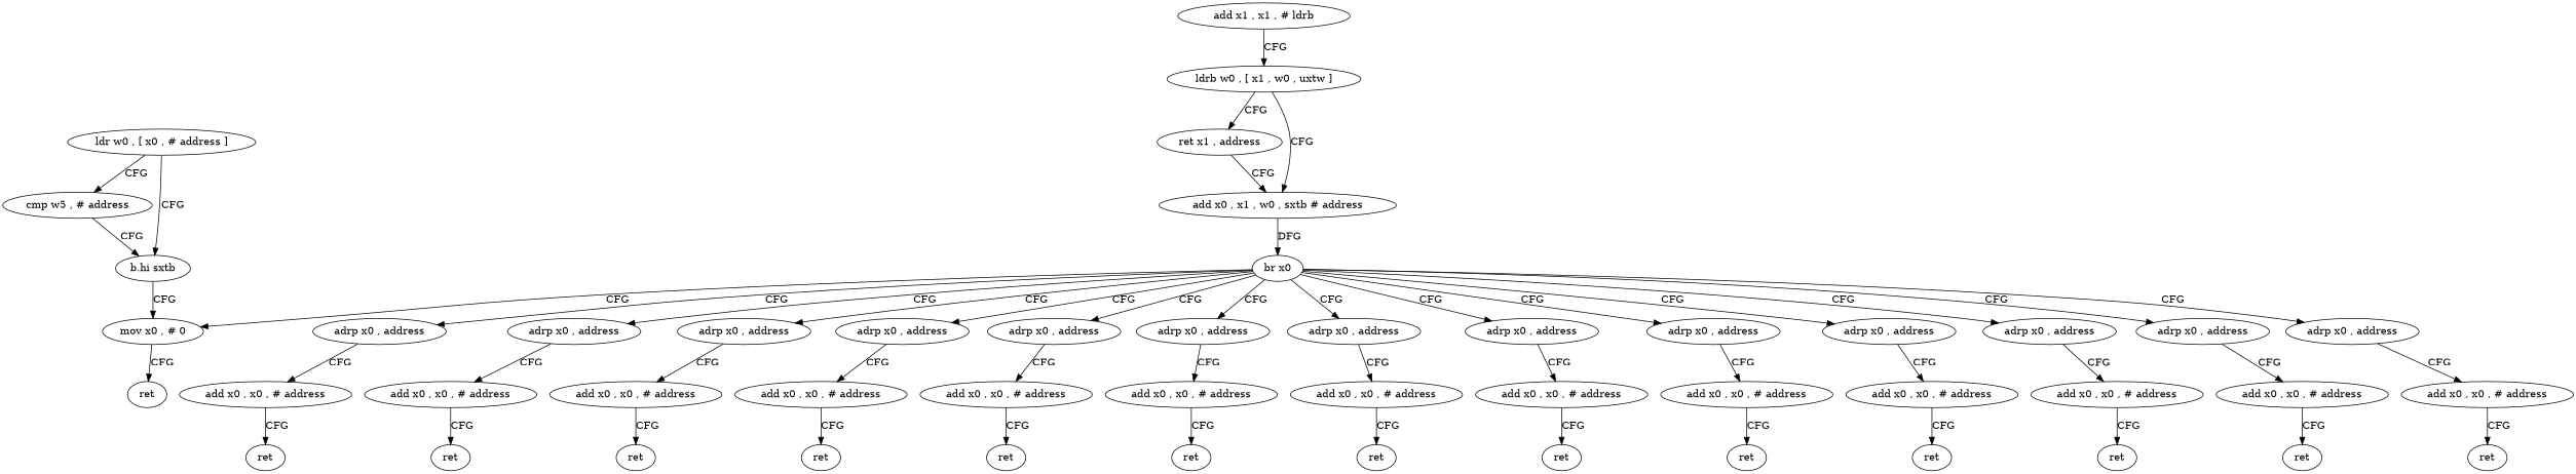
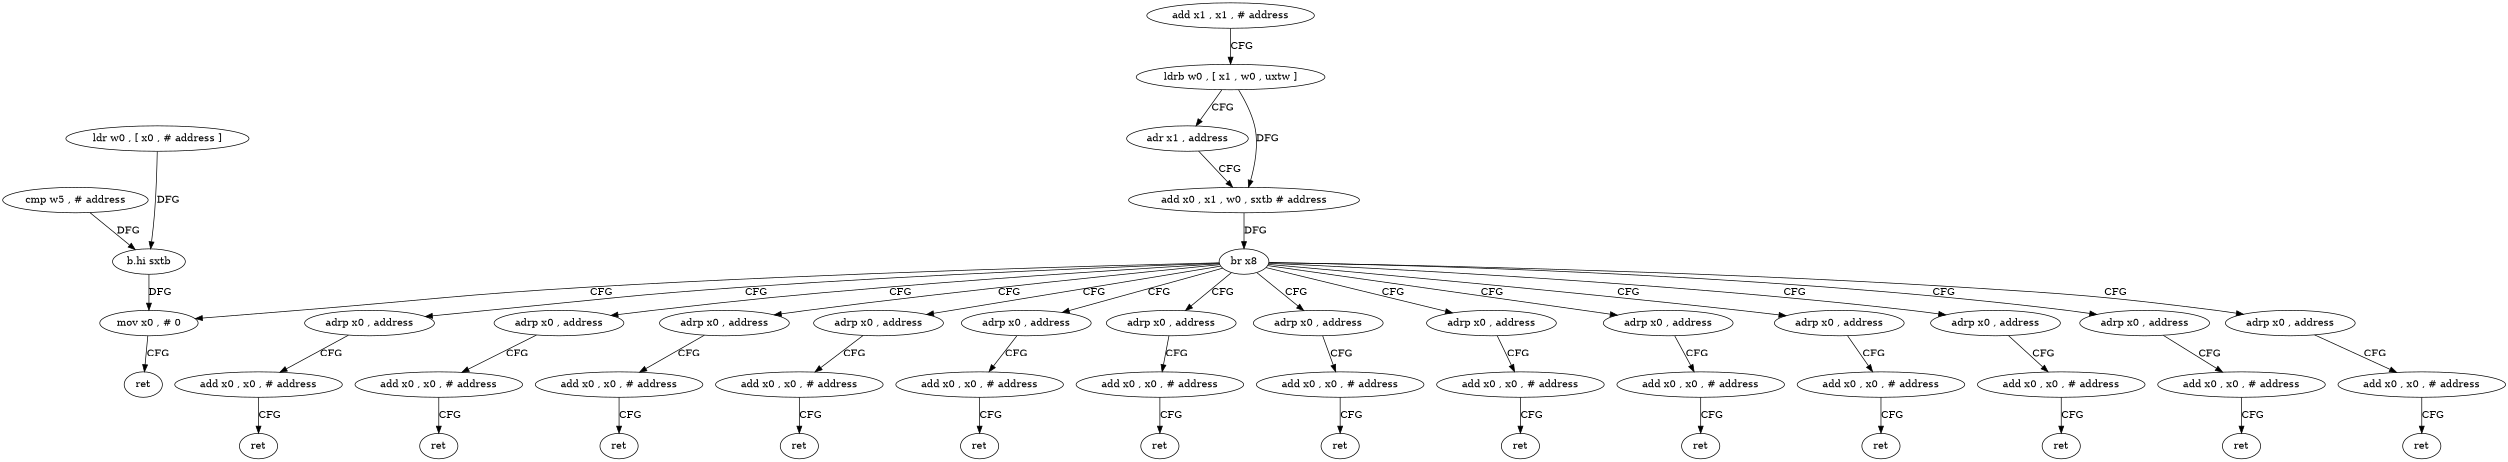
  digraph {
    n1 [label="ldr w0 , [ x0 , # address ]"]
    n2 [label="cmp w5 , # address"]
    n3 [label="b.hi sxtb"]
    n4 [label="mov x0 , # 0"]
    n5 [label="ldrb w0 , [ x1 , w0 , uxtw ]"]
-   n6 [label="ret x1 , address"]
+   n6 [label="adr x1 , address"]
    n7 [label="add x0 , x1 , w0 , sxtb # address"]
    n8 [label=ret]
-   n9 [label="add x1 , x1 , # ldrb"]
-   n10 [label="br x0"]
+   n9 [label="add x1 , x1 , # address"]
+   n10 [label="br x8"]
    n11 [label="adrp x0 , address"]
    n12 [label="adrp x0 , address"]
    n13 [label="adrp x0 , address"]
    n14 [label="adrp x0 , address"]
    n15 [label="adrp x0 , address"]
    n16 [label="adrp x0 , address"]
    n17 [label="adrp x0 , address"]
    n18 [label="adrp x0 , address"]
    n19 [label="adrp x0 , address"]
    n20 [label="adrp x0 , address"]
    n21 [label="adrp x0 , address"]
    n22 [label="adrp x0 , address"]
    n23 [label="adrp x0 , address"]
    n24 [label="add x0 , x0 , # address"]
    n25 [label="add x0 , x0 , # address"]
    n26 [label="add x0 , x0 , # address"]
    n27 [label="add x0 , x0 , # address"]
    n28 [label="add x0 , x0 , # address"]
    n29 [label="add x0 , x0 , # address"]
    n30 [label="add x0 , x0 , # address"]
    n31 [label="add x0 , x0 , # address"]
    n32 [label="add x0 , x0 , # address"]
    n33 [label="add x0 , x0 , # address"]
    n34 [label="add x0 , x0 , # address"]
    n35 [label="add x0 , x0 , # address"]
    n36 [label="add x0 , x0 , # address"]
    n37 [label=ret]
    n38 [label=ret]
    n39 [label=ret]
    n40 [label=ret]
    n41 [label=ret]
    n42 [label=ret]
    n43 [label=ret]
    n44 [label=ret]
    n45 [label=ret]
    n46 [label=ret]
    n47 [label=ret]
    n48 [label=ret]
    n49 [label=ret]
-   n1 -> n2 [label=CFG]
-   n1 -> n3 [label=CFG]
-   n2 -> n3 [label=CFG]
-   n3 -> n4 [label=CFG]
+   n1 -> n3 [label=DFG]
+   n2 -> n3 [label=DFG]
+   n3 -> n4 [label=DFG]
    n4 -> n8 [label=CFG]
    n5 -> n6 [label=CFG]
-   n5 -> n7 [label=CFG]
+   n5 -> n7 [label=DFG]
    n6 -> n7 [label=CFG]
    n7 -> n10 [label=DFG]
    n9 -> n5 [label=CFG]
    n10 -> n4 [label=CFG]
    n10 -> n11 [label=CFG]
    n10 -> n12 [label=CFG]
    n10 -> n13 [label=CFG]
    n10 -> n14 [label=CFG]
    n10 -> n15 [label=CFG]
    n10 -> n16 [label=CFG]
    n10 -> n17 [label=CFG]
    n10 -> n18 [label=CFG]
    n10 -> n19 [label=CFG]
    n10 -> n20 [label=CFG]
    n10 -> n21 [label=CFG]
    n10 -> n22 [label=CFG]
    n10 -> n23 [label=CFG]
    n11 -> n24 [label=CFG]
    n12 -> n25 [label=CFG]
    n13 -> n26 [label=CFG]
    n14 -> n27 [label=CFG]
    n15 -> n28 [label=CFG]
    n16 -> n29 [label=CFG]
    n17 -> n30 [label=CFG]
    n18 -> n31 [label=CFG]
    n19 -> n32 [label=CFG]
    n20 -> n33 [label=CFG]
    n21 -> n34 [label=CFG]
    n22 -> n35 [label=CFG]
    n23 -> n36 [label=CFG]
    n24 -> n37 [label=CFG]
    n25 -> n38 [label=CFG]
    n26 -> n39 [label=CFG]
    n27 -> n40 [label=CFG]
    n28 -> n41 [label=CFG]
    n29 -> n42 [label=CFG]
    n30 -> n43 [label=CFG]
    n31 -> n44 [label=CFG]
    n32 -> n45 [label=CFG]
    n33 -> n46 [label=CFG]
    n34 -> n47 [label=CFG]
    n35 -> n48 [label=CFG]
    n36 -> n49 [label=CFG]
  }
